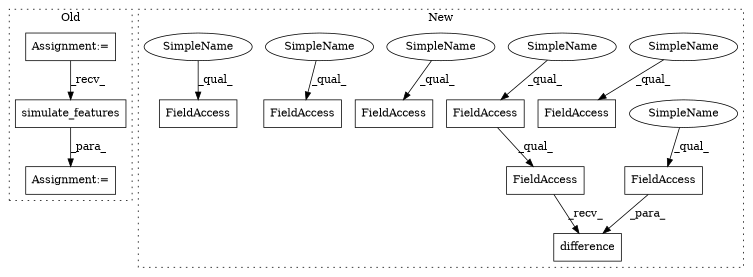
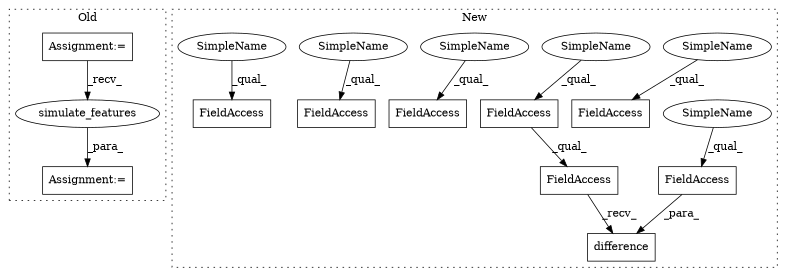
  digraph {
    node [a=22 l=4 s=2495 shape=box]
-   n1 [a=32 l=19 label=simulate_features s=2651]
+   n1 [a=32 l=19 label=simulate_features s=2651 shape=ellipse]
    n2 [a=7 l=2 label="Assignment:=" s=2640]
    n3 [a=7 l=8 label="Assignment:=" s=2547]
    n4 [a=32 l="11,1" label=difference s="2508,2535"]
    n5 [l=12 label=FieldAccess]
    n6 [l=16 label=FieldAccess s=2519]
    n7 [l=6 label=FieldAccess]
    n8 [l=6 label=FieldAccess s=2420]
    n9 [l=6 label=FieldAccess s=2729]
    n10 [l=6 label=FieldAccess s=2485]
    n11 [l=6 label=FieldAccess s=2699]
    n12 [a=42 label=SimpleName s=2519 shape=ellipse]
    n13 [a=42 label=SimpleName s=2485 shape=ellipse]
    n14 [a=42 label=SimpleName shape=ellipse]
    n15 [a=42 label=SimpleName s=2420 shape=ellipse]
    n16 [a=42 label=SimpleName s=2699 shape=ellipse]
    n17 [a=42 label=SimpleName s=2729 shape=ellipse]
    subgraph cluster_1 {
      label=Old
      style=dotted
      n1
      n2
      n3
    }
    subgraph cluster_2 {
      label=New
      style=dotted
      n4
      n5
      n6
      n7
      n8
      n9
      n10
      n11
      n12
      n13
      n14
      n15
      n16
      n17
    }
    n1 -> n2 [label=_para_]
    n3 -> n1 [label=_recv_]
    n5 -> n4 [label=_recv_]
    n6 -> n4 [label=_para_]
    n7 -> n5 [label=_qual_]
    n12 -> n6 [label=_qual_]
    n13 -> n10 [label=_qual_]
    n14 -> n7 [label=_qual_]
    n15 -> n8 [label=_qual_]
    n16 -> n11 [label=_qual_]
    n17 -> n9 [label=_qual_]
  }
